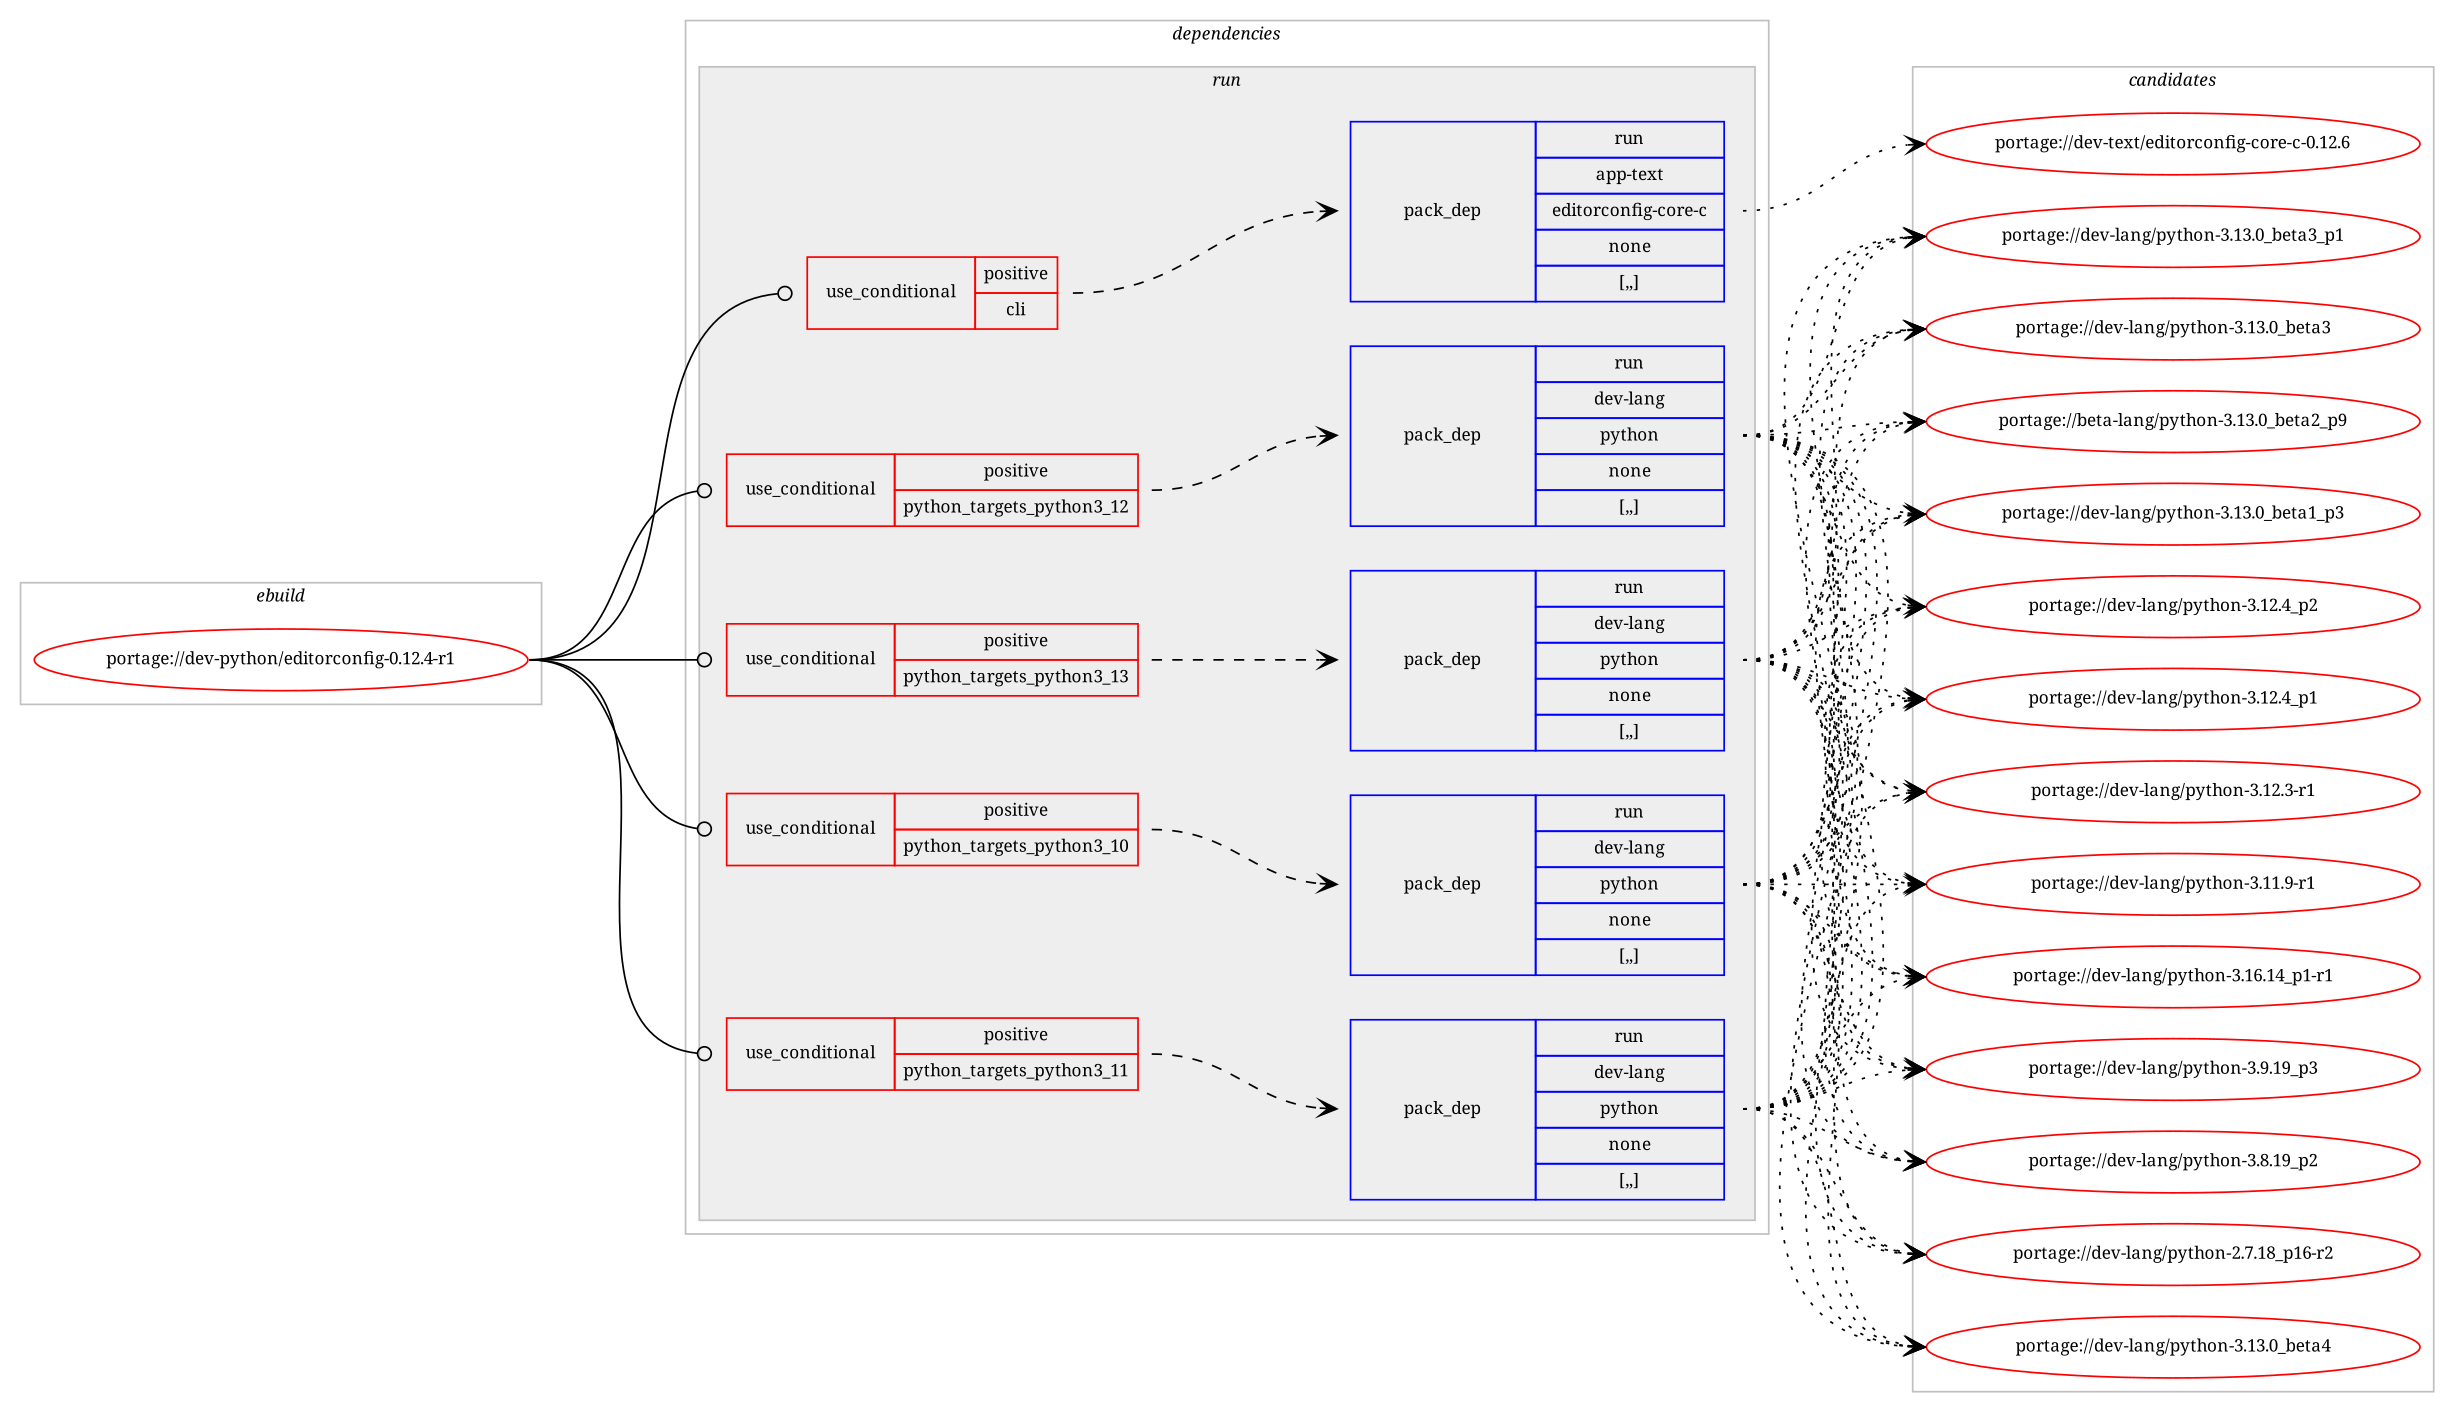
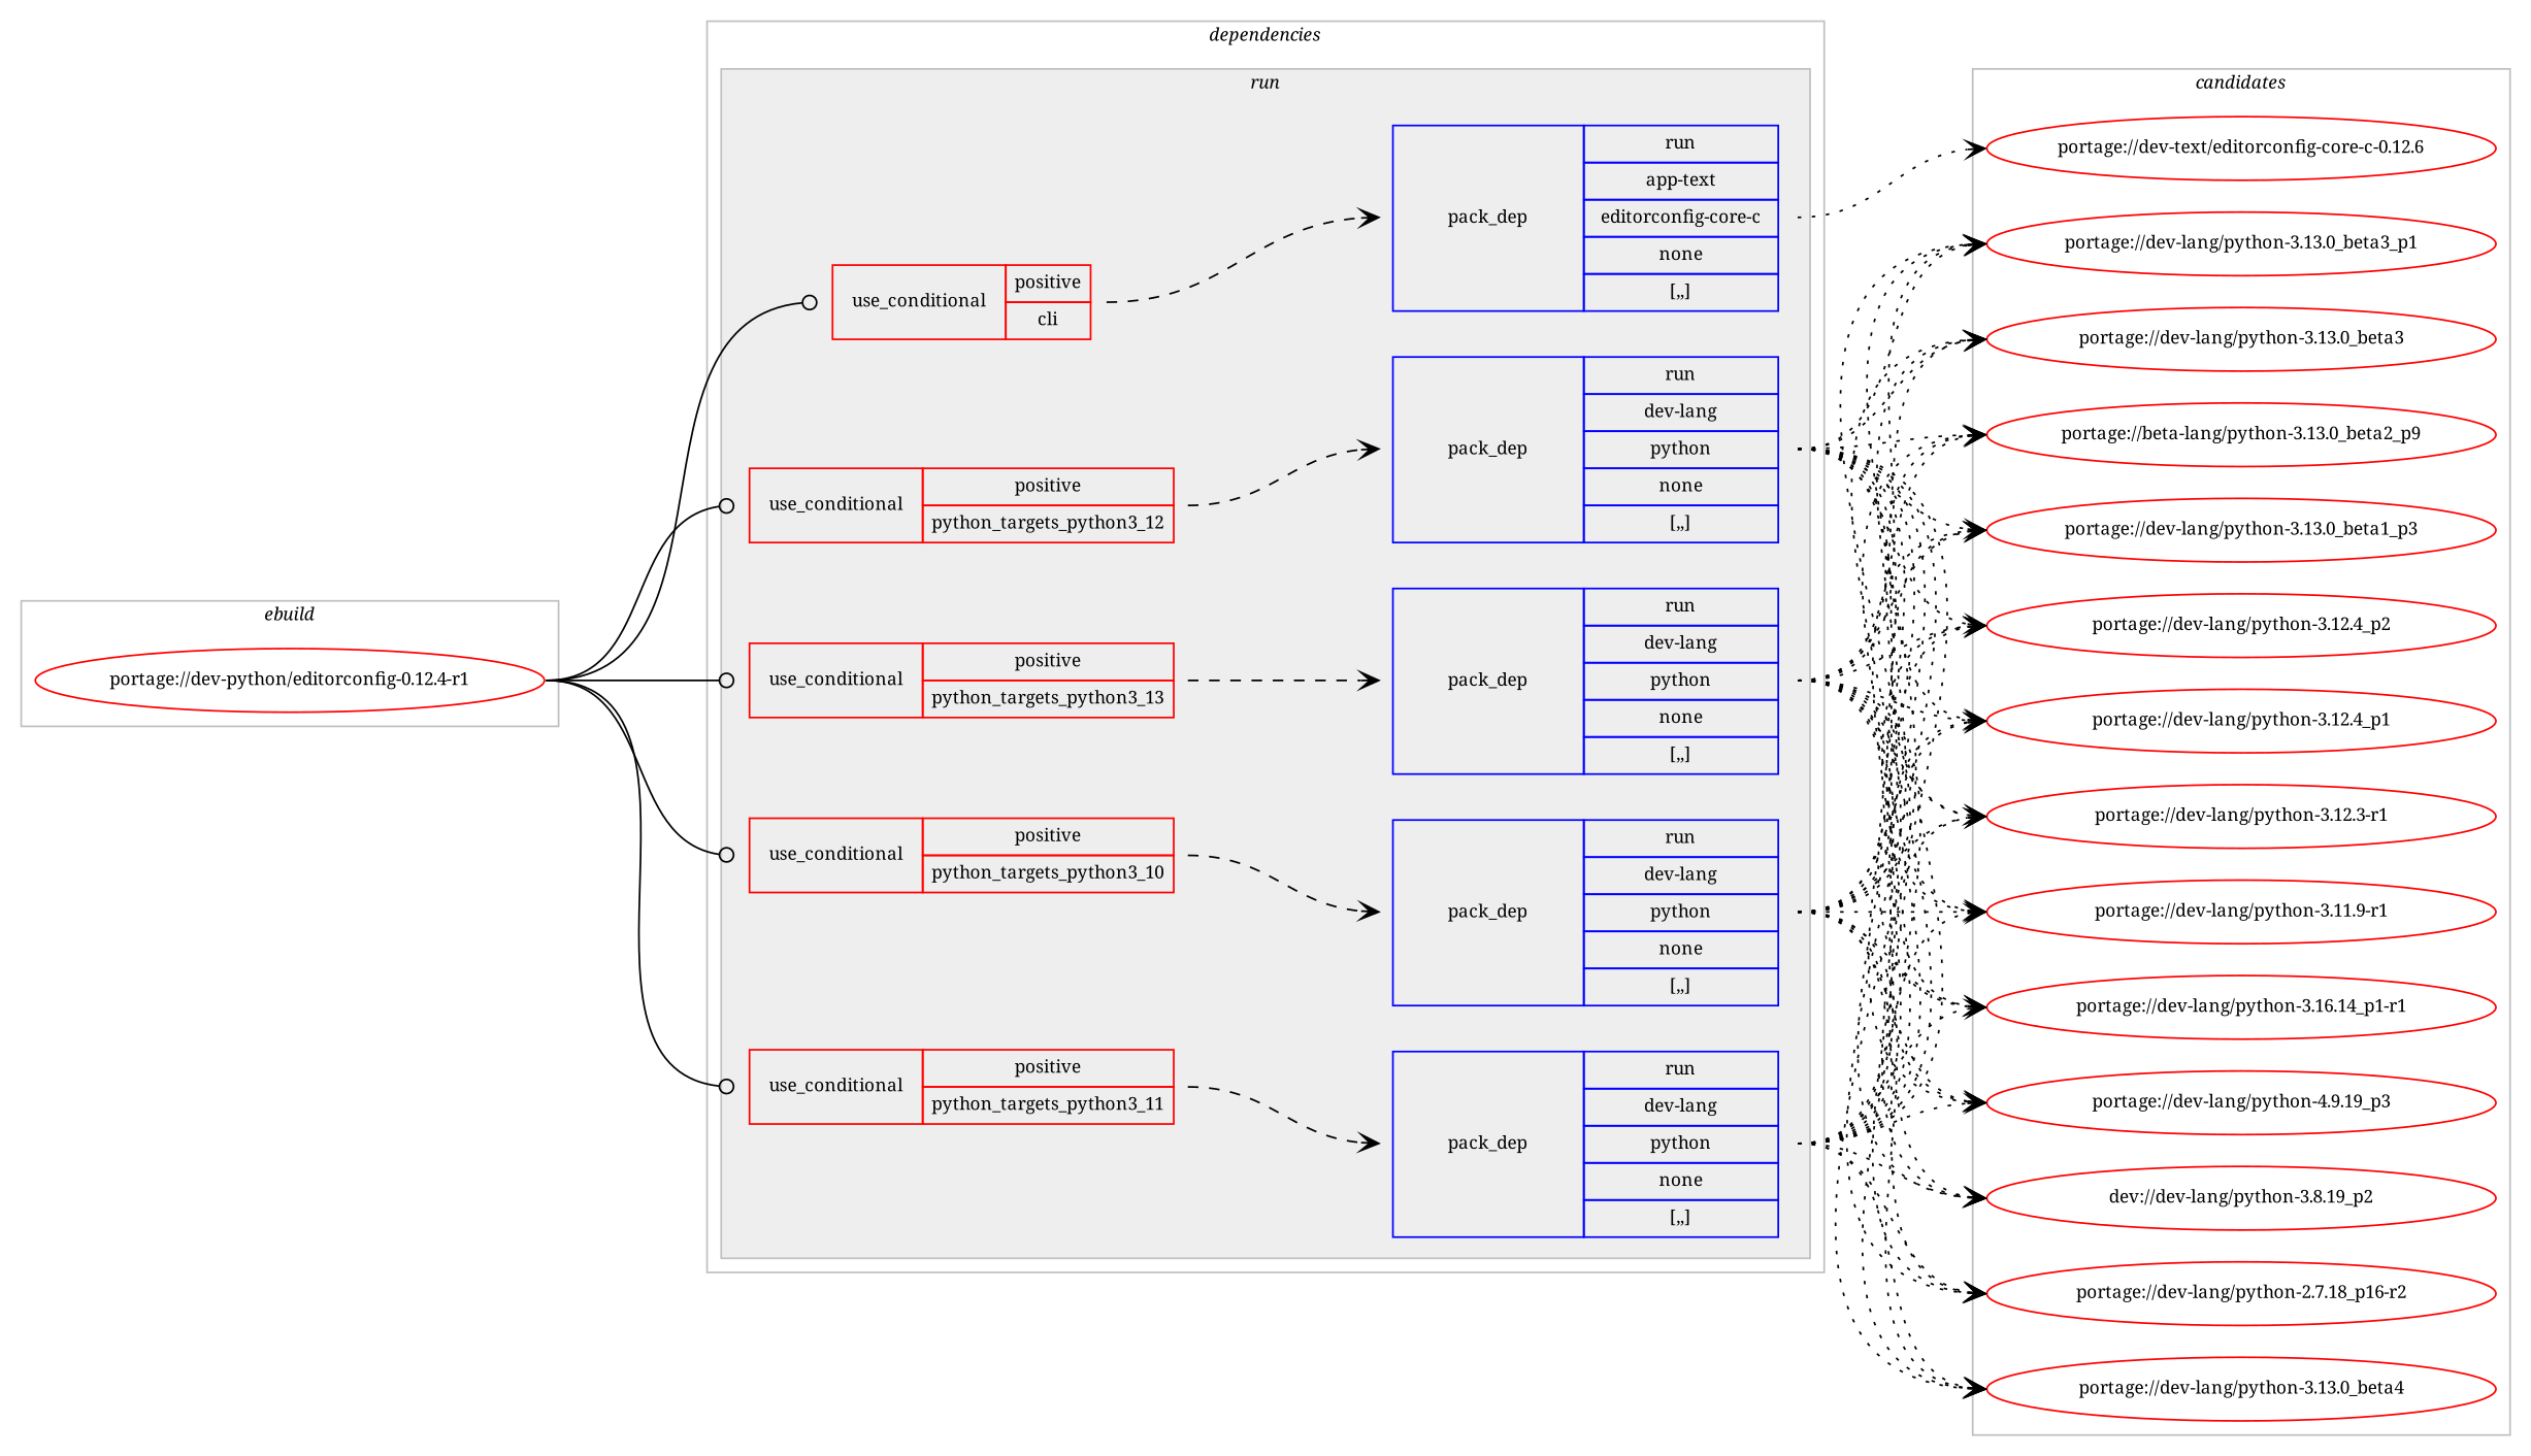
  digraph {
    compound=true
    concentrate=true
    fontname="Noto Serif"
    fontsize=10
    newrank=true
    rankdir=LR
    ranksep=1.5
    node [color=red fontname="Noto Serif" fontsize=10]
    edge [arrowhead=vee fontname="Noto Serif" headport=w style=dotted tailport=e weight=100]
    n1 [label="portage://dev-python/editorconfig-0.12.4-r1" width=4]
    n2 [color=blue label=<<TABLE BORDER="0" CELLBORDER="1" CELLSPACING="0" CELLPADDING="4" WIDTH="220"><TR><TD ROWSPAN="6" CELLPADDING="30">pack_dep</TD></TR><TR><TD WIDTH="110">run</TD></TR><TR><TD>app-text</TD></TR><TR><TD>editorconfig-core-c</TD></TR><TR><TD>none</TD></TR><TR><TD>[,,]</TD></TR></TABLE>> shape=none]
    n3 [label=<<TABLE BORDER="0" CELLBORDER="1" CELLSPACING="0" CELLPADDING="4"><TR><TD ROWSPAN="3" CELLPADDING="10">use_conditional</TD></TR><TR><TD>positive</TD></TR><TR><TD>cli</TD></TR></TABLE>> shape=none]
    n4 [color=blue label=<<TABLE BORDER="0" CELLBORDER="1" CELLSPACING="0" CELLPADDING="4" WIDTH="220"><TR><TD ROWSPAN="6" CELLPADDING="30">pack_dep</TD></TR><TR><TD WIDTH="110">run</TD></TR><TR><TD>dev-lang</TD></TR><TR><TD>python</TD></TR><TR><TD>none</TD></TR><TR><TD>[,,]</TD></TR></TABLE>> shape=none]
    n5 [label=<<TABLE BORDER="0" CELLBORDER="1" CELLSPACING="0" CELLPADDING="4"><TR><TD ROWSPAN="3" CELLPADDING="10">use_conditional</TD></TR><TR><TD>positive</TD></TR><TR><TD>python_targets_python3_10</TD></TR></TABLE>> shape=none]
    n6 [color=blue label=<<TABLE BORDER="0" CELLBORDER="1" CELLSPACING="0" CELLPADDING="4" WIDTH="220"><TR><TD ROWSPAN="6" CELLPADDING="30">pack_dep</TD></TR><TR><TD WIDTH="110">run</TD></TR><TR><TD>dev-lang</TD></TR><TR><TD>python</TD></TR><TR><TD>none</TD></TR><TR><TD>[,,]</TD></TR></TABLE>> shape=none]
    n7 [label=<<TABLE BORDER="0" CELLBORDER="1" CELLSPACING="0" CELLPADDING="4"><TR><TD ROWSPAN="3" CELLPADDING="10">use_conditional</TD></TR><TR><TD>positive</TD></TR><TR><TD>python_targets_python3_11</TD></TR></TABLE>> shape=none]
    n8 [color=blue label=<<TABLE BORDER="0" CELLBORDER="1" CELLSPACING="0" CELLPADDING="4" WIDTH="220"><TR><TD ROWSPAN="6" CELLPADDING="30">pack_dep</TD></TR><TR><TD WIDTH="110">run</TD></TR><TR><TD>dev-lang</TD></TR><TR><TD>python</TD></TR><TR><TD>none</TD></TR><TR><TD>[,,]</TD></TR></TABLE>> shape=none]
    n9 [label=<<TABLE BORDER="0" CELLBORDER="1" CELLSPACING="0" CELLPADDING="4"><TR><TD ROWSPAN="3" CELLPADDING="10">use_conditional</TD></TR><TR><TD>positive</TD></TR><TR><TD>python_targets_python3_12</TD></TR></TABLE>> shape=none]
    n10 [color=blue label=<<TABLE BORDER="0" CELLBORDER="1" CELLSPACING="0" CELLPADDING="4" WIDTH="220"><TR><TD ROWSPAN="6" CELLPADDING="30">pack_dep</TD></TR><TR><TD WIDTH="110">run</TD></TR><TR><TD>dev-lang</TD></TR><TR><TD>python</TD></TR><TR><TD>none</TD></TR><TR><TD>[,,]</TD></TR></TABLE>> shape=none]
    n11 [label=<<TABLE BORDER="0" CELLBORDER="1" CELLSPACING="0" CELLPADDING="4"><TR><TD ROWSPAN="3" CELLPADDING="10">use_conditional</TD></TR><TR><TD>positive</TD></TR><TR><TD>python_targets_python3_13</TD></TR></TABLE>> shape=none]
    n12 [label="portage://dev-text/editorconfig-core-c-0.12.6" width=4]
    n13 [label="portage://dev-lang/python-3.13.0_beta4" width=4]
    n14 [label="portage://dev-lang/python-3.13.0_beta3_p1" width=4]
    n15 [label="portage://dev-lang/python-3.13.0_beta3" width=4]
    n16 [label="portage://beta-lang/python-3.13.0_beta2_p9" width=4]
    n17 [label="portage://dev-lang/python-3.13.0_beta1_p3" width=4]
    n18 [label="portage://dev-lang/python-3.12.4_p2" width=4]
    n19 [label="portage://dev-lang/python-3.12.4_p1" width=4]
    n20 [label="portage://dev-lang/python-3.12.3-r1" width=4]
    n21 [label="portage://dev-lang/python-3.11.9-r1" width=4]
    n22 [label="portage://dev-lang/python-3.16.14_p1-r1" width=4]
-   n23 [label="portage://dev-lang/python-3.9.19_p3" width=4]
-   n24 [label="portage://dev-lang/python-3.8.19_p2" width=4]
+   n23 [label="portage://dev-lang/python-4.9.19_p3" width=4]
+   n24 [label="dev://dev-lang/python-3.8.19_p2" width=4]
    n25 [label="portage://dev-lang/python-2.7.18_p16-r2" width=4]
    subgraph cluster_1 {
      color=gray
      label=<<i>ebuild</i>>
      n1
    }
    subgraph cluster_2 {
      color=gray
      label=<<i>dependencies</i>>
      subgraph cluster_3 {
        color=gray
        fillcolor="#eeeeee"
        label=<<i>compile</i>>
        style=filled
      }
      subgraph cluster_4 {
        color=gray
        fillcolor="#eeeeee"
        label=<<i>compile and run</i>>
        style=filled
      }
      subgraph cluster_5 {
        color=gray
        fillcolor="#eeeeee"
        label=<<i>run</i>>
        style=filled
        subgraph sub_6 {
          color=gray
          fillcolor="#eeeeee"
          label=<<i>run</i>>
          style=filled
          n3
          subgraph sub_7 {
            color=gray
            fillcolor="#eeeeee"
            label=<<i>run</i>>
            style=filled
            n2
          }
        }
        subgraph sub_8 {
          color=gray
          fillcolor="#eeeeee"
          label=<<i>run</i>>
          style=filled
          n5
          subgraph sub_9 {
            color=gray
            fillcolor="#eeeeee"
            label=<<i>run</i>>
            style=filled
            n4
          }
        }
        subgraph sub_10 {
          color=gray
          fillcolor="#eeeeee"
          label=<<i>run</i>>
          style=filled
          n7
          subgraph sub_11 {
            color=gray
            fillcolor="#eeeeee"
            label=<<i>run</i>>
            style=filled
            n6
          }
        }
        subgraph sub_12 {
          color=gray
          fillcolor="#eeeeee"
          label=<<i>run</i>>
          style=filled
          n9
          subgraph sub_13 {
            color=gray
            fillcolor="#eeeeee"
            label=<<i>run</i>>
            style=filled
            n8
          }
        }
        subgraph sub_14 {
          color=gray
          fillcolor="#eeeeee"
          label=<<i>run</i>>
          style=filled
          n11
          subgraph sub_15 {
            color=gray
            fillcolor="#eeeeee"
            label=<<i>run</i>>
            style=filled
            n10
          }
        }
      }
    }
    subgraph cluster_16 {
      color=gray
      label=<<i>candidates</i>>
      rank=same
      subgraph sub_17 {
        color=black
        label=<<i>candidates</i>>
        nodesep=1
        rank=same
        n12
      }
      subgraph sub_18 {
        color=black
        label=<<i>candidates</i>>
        nodesep=1
        rank=same
        n13
        n14
        n15
        n16
        n17
        n18
        n19
        n20
        n21
        n22
        n23
        n24
        n25
      }
      subgraph sub_19 {
        color=black
        label=<<i>candidates</i>>
        nodesep=1
        rank=same
        n13
        n14
        n15
        n16
        n17
        n18
        n19
        n20
        n21
        n22
        n23
        n24
        n25
      }
      subgraph sub_20 {
        color=black
        label=<<i>candidates</i>>
        nodesep=1
        rank=same
        n13
        n14
        n15
        n16
        n17
        n18
        n19
        n20
        n21
        n22
        n23
        n24
        n25
      }
      subgraph sub_21 {
        color=black
        label=<<i>candidates</i>>
        nodesep=1
        rank=same
        n13
        n14
        n15
        n16
        n17
        n18
        n19
        n20
        n21
        n22
        n23
        n24
        n25
      }
    }
    n1 -> n3 [arrowhead=odot style=solid weight=20]
    n1 -> n5 [arrowhead=odot style=solid weight=20]
    n1 -> n7 [arrowhead=odot style=solid weight=20]
    n1 -> n9 [arrowhead=odot style=solid weight=20]
    n1 -> n11 [arrowhead=odot style=solid weight=20]
    n2 -> n12
    n3 -> n2 [style=dashed weight=20]
    n4 -> n13
    n4 -> n14
    n4 -> n15
    n4 -> n16
    n4 -> n17
    n4 -> n18
    n4 -> n19
    n4 -> n20
    n4 -> n21
    n4 -> n22
    n4 -> n23
    n4 -> n24
    n4 -> n25
    n5 -> n4 [style=dashed weight=20]
    n6 -> n13
    n6 -> n14
    n6 -> n15
    n6 -> n16
    n6 -> n17
    n6 -> n18
    n6 -> n19
    n6 -> n20
    n6 -> n21
    n6 -> n22
    n6 -> n23
    n6 -> n24
    n6 -> n25
    n7 -> n6 [style=dashed weight=20]
    n8 -> n13
    n8 -> n14
    n8 -> n15
    n8 -> n16
    n8 -> n17
    n8 -> n18
    n8 -> n19
    n8 -> n20
    n8 -> n21
    n8 -> n22
    n8 -> n23
    n8 -> n24
    n8 -> n25
    n9 -> n8 [style=dashed weight=20]
    n10 -> n13
    n10 -> n14
    n10 -> n15
    n10 -> n16
    n10 -> n17
    n10 -> n18
    n10 -> n19
    n10 -> n20
    n10 -> n21
    n10 -> n22
    n10 -> n23
    n10 -> n24
    n10 -> n25
    n11 -> n10 [style=dashed weight=20]
  }
